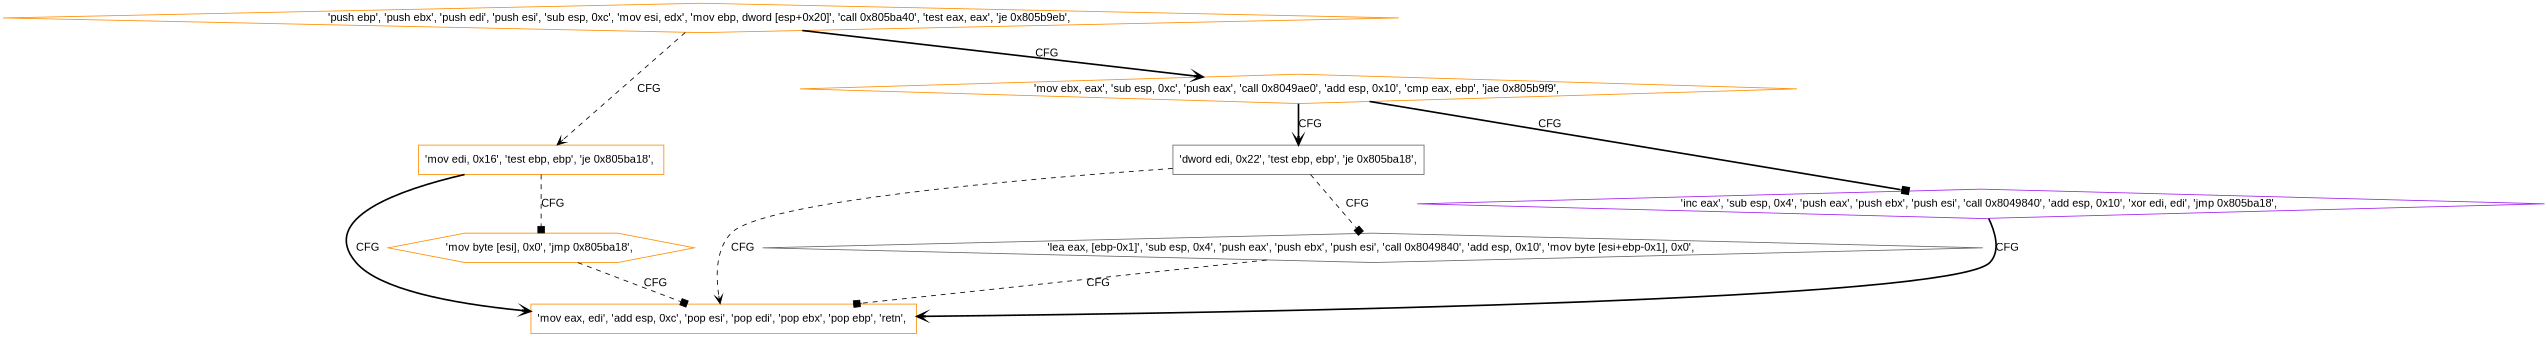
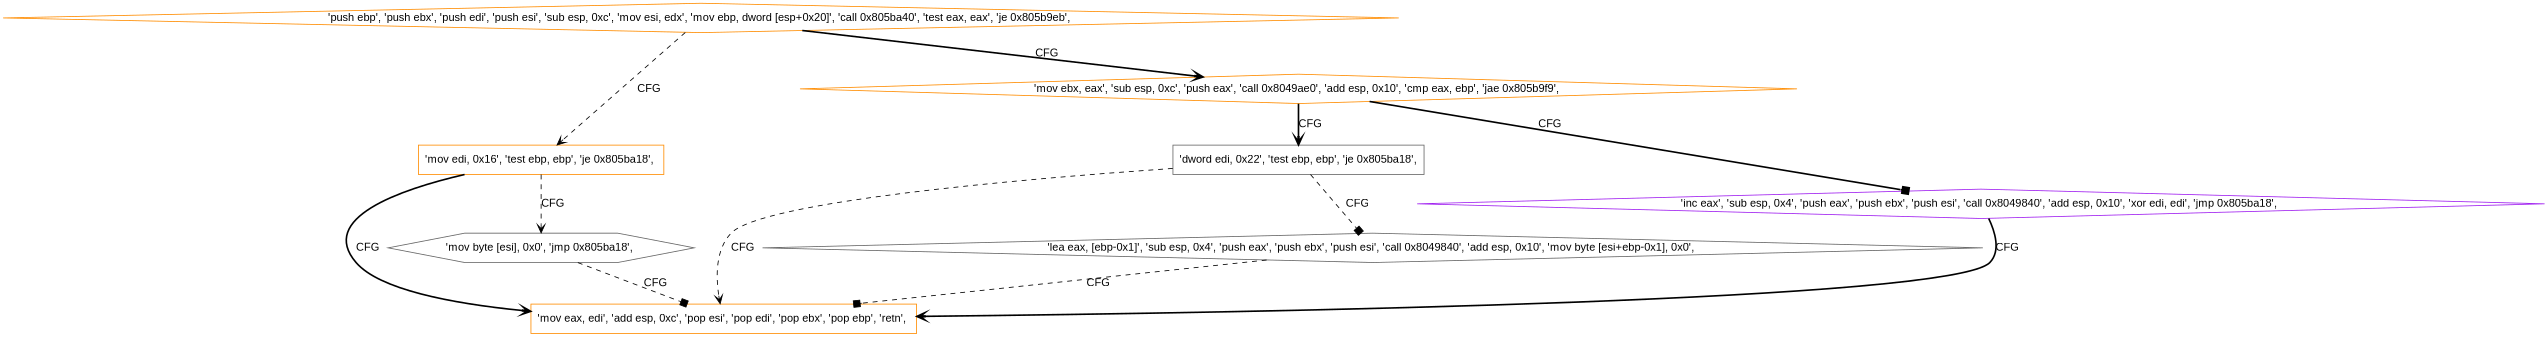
  digraph {
    fontname="Liberation Sans"
    node [color=darkorange fontname="Liberation Sans" shape=diamond]
    edge [arrowhead=vee fontname="Liberation Sans" style=dashed]
    n1 [label="'push ebp', 'push ebx', 'push edi', 'push esi', 'sub esp, 0xc', 'mov esi, edx', 'mov ebp, dword [esp+0x20]', 'call 0x805ba40', 'test eax, eax', 'je 0x805b9eb', "]
    n2 [label="'mov edi, 0x16', 'test ebp, ebp', 'je 0x805ba18', " shape=box]
    n3 [label="'mov ebx, eax', 'sub esp, 0xc', 'push eax', 'call 0x8049ae0', 'add esp, 0x10', 'cmp eax, ebp', 'jae 0x805b9f9', "]
    n4 [label="'mov eax, edi', 'add esp, 0xc', 'pop esi', 'pop edi', 'pop ebx', 'pop ebp', 'retn', " shape=box]
-   n5 [label="'mov byte [esi], 0x0', 'jmp 0x805ba18', " shape=hexagon]
+   n5 [color=gray40 label="'mov byte [esi], 0x0', 'jmp 0x805ba18', " shape=hexagon]
    n6 [color=gray40 label="'dword edi, 0x22', 'test ebp, ebp', 'je 0x805ba18'," shape=box]
    n7 [color=purple label="'inc eax', 'sub esp, 0x4', 'push eax', 'push ebx', 'push esi', 'call 0x8049840', 'add esp, 0x10', 'xor edi, edi', 'jmp 0x805ba18', "]
    n8 [color=gray40 label="'lea eax, [ebp-0x1]', 'sub esp, 0x4', 'push eax', 'push ebx', 'push esi', 'call 0x8049840', 'add esp, 0x10', 'mov byte [esi+ebp-0x1], 0x0', "]
    n1 -> n2 [label=CFG]
    n1 -> n3 [label=CFG style=bold]
    n2 -> n4 [label=CFG style=bold]
-   n2 -> n5 [arrowhead=box label=CFG]
+   n2 -> n5 [label=CFG]
    n3 -> n6 [label=CFG style=bold]
    n3 -> n7 [arrowhead=box label=CFG style=bold]
    n5 -> n4 [arrowhead=box label=CFG]
    n6 -> n4 [label=CFG]
    n6 -> n8 [arrowhead=box label=CFG]
    n7 -> n4 [label=CFG style=bold]
    n8 -> n4 [arrowhead=box label=CFG]
  }
